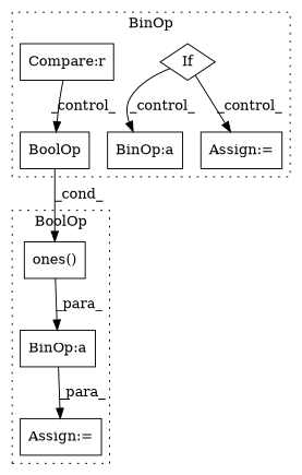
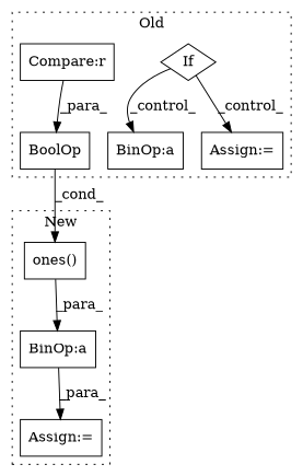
  digraph {
    node [a=82 l=3 s=1223 shape=box]
    n1 [a=72 l=49 label=BoolOp]
    n2 [a=96 label=If s=1220 shape=diamond]
    n3 [l=17 label="BinOp:a" s=1292]
    n4 [a=40 l=18 label="Compare:r"]
    n5 [a=68 label="Assign:=" s=1381]
    n6 [a=75 l="8,1" label="ones()" s="1815,1834"]
    n7 [label="BinOp:a" s=1835]
    n8 [a=68 label="Assign:=" s=1812]
    subgraph cluster_1 {
-     label=BinOp
+     label=Old
      style=dotted
      n1
      n2
      n3
      n4
      n5
    }
    subgraph cluster_2 {
-     label=BoolOp
+     label=New
      style=dotted
      n6
      n7
      n8
    }
    n1 -> n6 [label=_cond_]
    n2 -> n3 [label=_control_]
    n2 -> n5 [label=_control_]
-   n4 -> n1 [label=_control_]
+   n4 -> n1 [label=_para_]
    n6 -> n7 [label=_para_]
    n7 -> n8 [label=_para_]
  }
